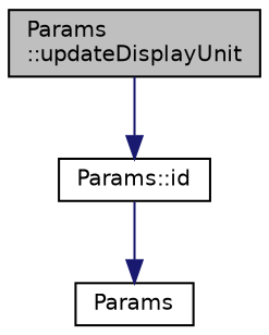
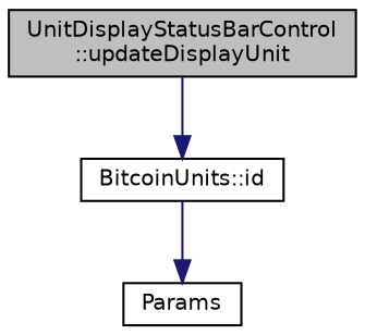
  digraph {
    rankdir=TB
    node [color=black fillcolor=white fontname=Helvetica fontsize=10 shape=record style=filled]
    edge [color=midnightblue fontname=Helvetica fontsize=10 labelfontname=Helvetica labelfontsize=10 style=solid]
-   n1 [fillcolor=grey75 fontcolor=black height=0.2 label="Params\l::updateDisplayUnit" width=0.4]
-   n2 [height=0.2 label="Params::id" width=0.4]
+   n1 [fillcolor=grey75 fontcolor=black height=0.2 label="UnitDisplayStatusBarControl\l::updateDisplayUnit" width=0.4]
+   n2 [height=0.2 label="BitcoinUnits::id" width=0.4]
    n3 [height=0.2 label=Params width=0.4]
    n1 -> n2
    n2 -> n3
  }
